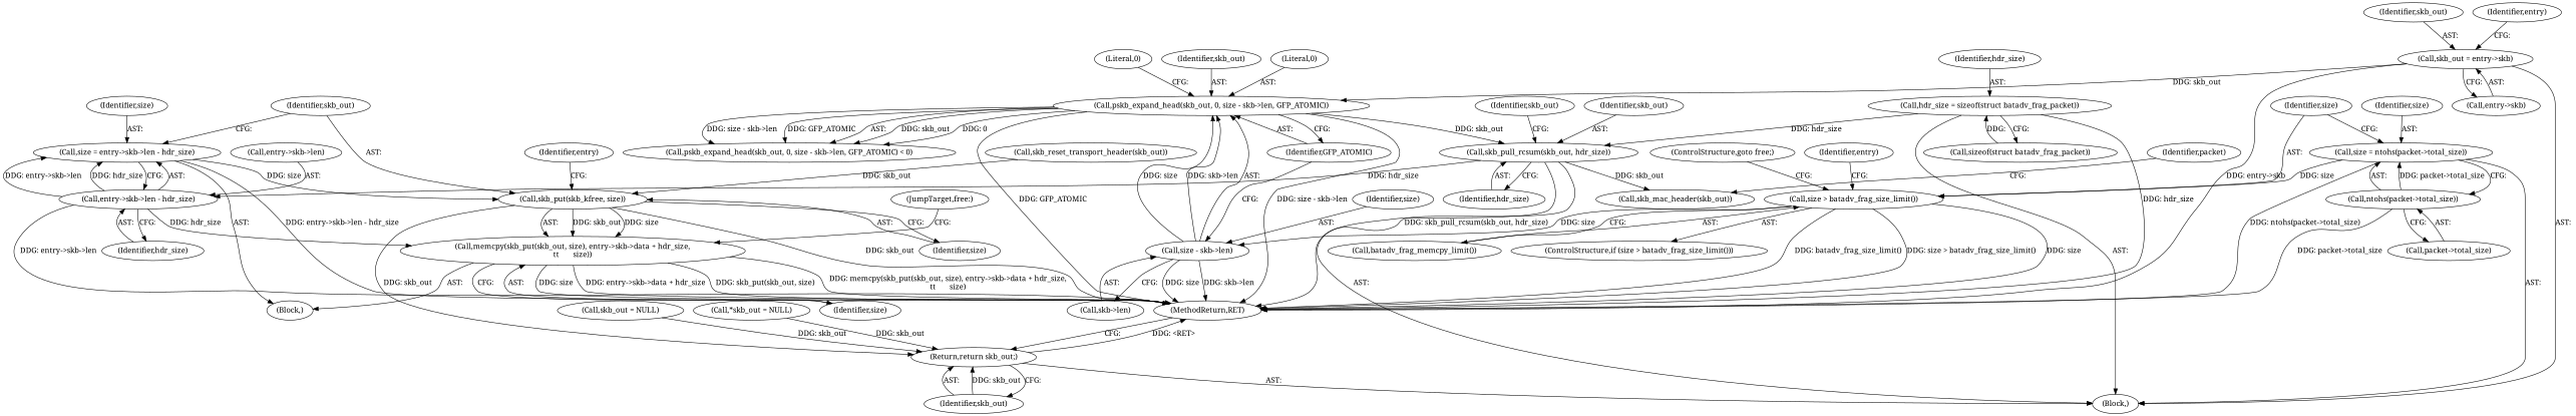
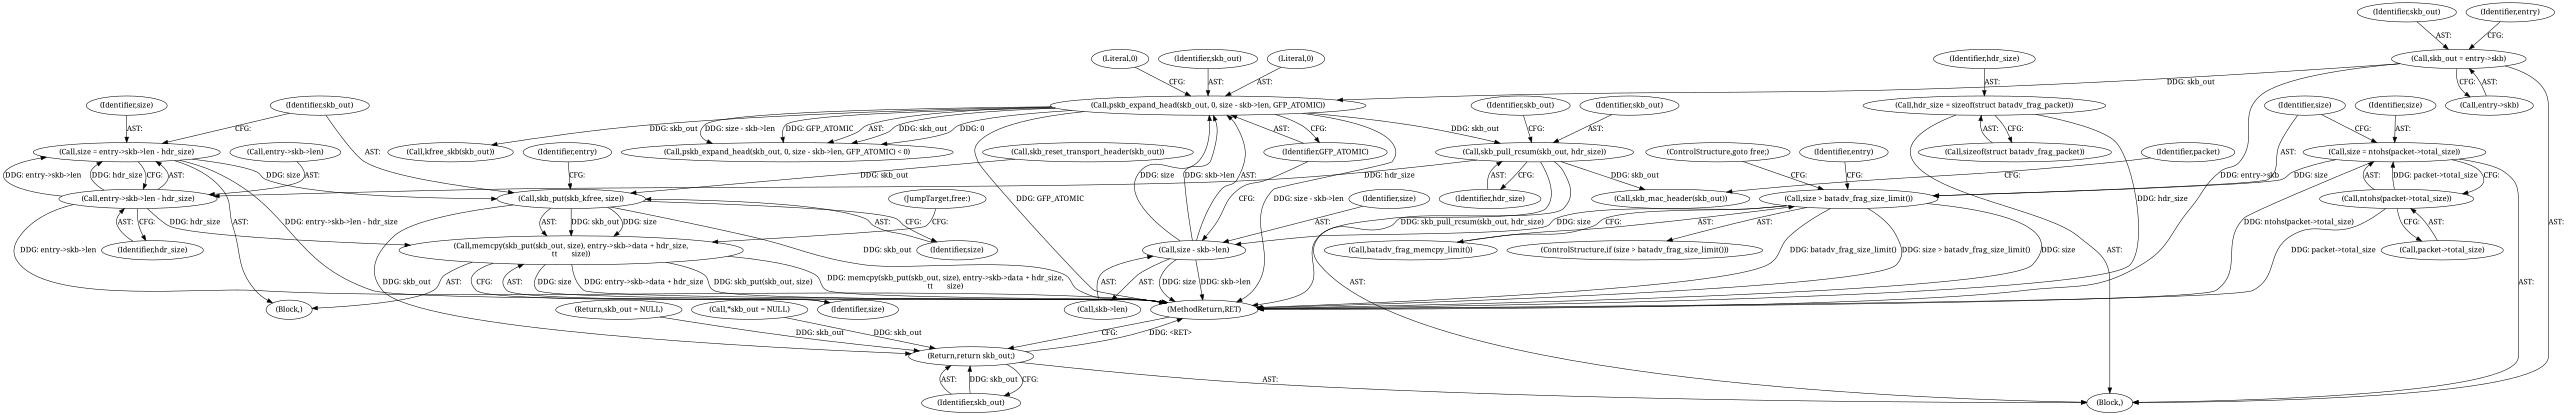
  digraph {
    fontname="Noto Serif"
    node [fontname="Noto Serif"]
    edge [fontname="Noto Serif"]
    n1 [label="(Call,size = entry->skb->len - hdr_size)"]
    n2 [label="(Call,entry->skb->len - hdr_size)"]
    n3 [label="(Call,skb_put(skb_kfree, size))"]
    n4 [label="(MethodReturn,RET)"]
    n5 [label="(Block,)"]
    n6 [label="(Call,memcpy(skb_put(skb_out, size), entry->skb->data + hdr_size,\n\t\t       size))"]
    n7 [label="(Identifier,hdr_size)"]
    n8 [label="(Return,return skb_out;)"]
    n9 [label="(Identifier,size)"]
    n10 [label="(Identifier,size)"]
    n11 [label="(Call,skb_pull_rcsum(skb_out, hdr_size))"]
    n12 [label="(Block,)"]
    n13 [label="(Identifier,hdr_size)"]
    n14 [label="(Call,skb_mac_header(skb_out))"]
    n15 [label="(Call,pskb_expand_head(skb_out, 0, size - skb->len, GFP_ATOMIC))"]
+   n16 [label="(Call,kfree_skb(skb_out))"]
    n17 [label="(Call,pskb_expand_head(skb_out, 0, size - skb->len, GFP_ATOMIC) < 0)"]
    n18 [label="(Identifier,GFP_ATOMIC)"]
    n19 [label="(Call,size - skb->len)"]
    n20 [label="(Call,skb_out = entry->skb)"]
    n21 [label="(Call,entry->skb)"]
    n22 [label="(Call,skb->len)"]
    n23 [label="(Call,size > batadv_frag_size_limit())"]
    n24 [label="(Call,batadv_frag_memcpy_limit())"]
    n25 [label="(ControlStructure,if (size > batadv_frag_size_limit()))"]
    n26 [label="(Call,size = ntohs(packet->total_size))"]
    n27 [label="(Call,ntohs(packet->total_size))"]
    n28 [label="(Call,packet->total_size)"]
    n29 [label="(Call,hdr_size = sizeof(struct batadv_frag_packet))"]
    n30 [label="(Call,sizeof(struct batadv_frag_packet))"]
    n31 [label="(Identifier,skb_out)"]
-   n32 [label="(Call,skb_out = NULL)"]
+   n32 [label="(Return,skb_out = NULL)"]
    n33 [label="(Identifier,skb_out)"]
    n34 [label="(Identifier,skb_out)"]
    n35 [label="(Identifier,hdr_size)"]
    n36 [label="(Call,entry->skb->len)"]
    n37 [label="(Identifier,skb_out)"]
    n38 [label="(ControlStructure,goto free;)"]
    n39 [label="(JumpTarget,free:)"]
    n40 [label="(Identifier,skb_out)"]
    n41 [label="(Identifier,size)"]
    n42 [label="(Call,skb_reset_transport_header(skb_out))"]
    n43 [label="(Literal,0)"]
    n44 [label="(Identifier,size)"]
    n45 [label="(Identifier,entry)"]
    n46 [label="(Identifier,size)"]
    n47 [label="(Identifier,size)"]
    n48 [label="(Identifier,skb_out)"]
    n49 [label="(Call,*skb_out = NULL)"]
    n50 [label="(Literal,0)"]
    n51 [label="(Identifier,entry)"]
    n52 [label="(Identifier,entry)"]
    n53 [label="(Identifier,packet)"]
    n1 -> n2 [label="CFG: "]
    n1 -> n3 [label="DDG: size"]
    n1 -> n4 [label="DDG: entry->skb->len - hdr_size"]
    n1 -> n5 [label="AST: "]
    n2 -> n1 [label="AST: "]
    n2 -> n1 [label="DDG: entry->skb->len"]
    n2 -> n1 [label="DDG: hdr_size"]
    n2 -> n4 [label="DDG: entry->skb->len"]
    n2 -> n6 [label="DDG: hdr_size"]
    n2 -> n7 [label="CFG: "]
    n3 -> n4 [label="DDG: skb_out"]
    n3 -> n6 [label="AST: "]
    n3 -> n6 [label="DDG: skb_out"]
    n3 -> n6 [label="DDG: size"]
    n3 -> n8 [label="DDG: skb_out"]
    n3 -> n9 [label="CFG: "]
    n4 -> n8 [label="CFG: "]
    n6 -> n4 [label="DDG: memcpy(skb_put(skb_out, size), entry->skb->data + hdr_size,\n\t\t       size)"]
    n6 -> n4 [label="DDG: size"]
    n6 -> n4 [label="DDG: entry->skb->data + hdr_size"]
    n6 -> n4 [label="DDG: skb_put(skb_out, size)"]
    n6 -> n5 [label="AST: "]
    n6 -> n10 [label="CFG: "]
    n7 -> n2 [label="AST: "]
    n8 -> n4 [label="DDG: <RET>"]
    n8 -> n12 [label="AST: "]
    n8 -> n31 [label="CFG: "]
    n9 -> n3 [label="AST: "]
    n10 -> n6 [label="AST: "]
    n11 -> n2 [label="DDG: hdr_size"]
    n11 -> n4 [label="DDG: skb_pull_rcsum(skb_out, hdr_size)"]
    n11 -> n12 [label="AST: "]
    n11 -> n13 [label="CFG: "]
    n11 -> n14 [label="DDG: skb_out"]
    n13 -> n11 [label="AST: "]
    n15 -> n4 [label="DDG: size - skb->len"]
    n15 -> n4 [label="DDG: GFP_ATOMIC"]
    n15 -> n11 [label="DDG: skb_out"]
+   n15 -> n16 [label="DDG: skb_out"]
    n15 -> n17 [label="AST: "]
    n15 -> n17 [label="DDG: skb_out"]
    n15 -> n17 [label="DDG: 0"]
    n15 -> n17 [label="DDG: size - skb->len"]
    n15 -> n17 [label="DDG: GFP_ATOMIC"]
    n15 -> n18 [label="CFG: "]
    n18 -> n15 [label="AST: "]
    n18 -> n19 [label="CFG: "]
    n19 -> n4 [label="DDG: skb->len"]
    n19 -> n4 [label="DDG: size"]
    n19 -> n15 [label="AST: "]
    n19 -> n15 [label="DDG: size"]
    n19 -> n15 [label="DDG: skb->len"]
-   n19 -> n22 [label="CFG: "]
+   n19 -> n22 [label="AST: "]
    n20 -> n4 [label="DDG: entry->skb"]
    n20 -> n12 [label="AST: "]
    n20 -> n15 [label="DDG: skb_out"]
    n20 -> n21 [label="CFG: "]
    n21 -> n20 [label="AST: "]
    n22 -> n19 [label="AST: "]
    n23 -> n4 [label="DDG: batadv_frag_size_limit()"]
    n23 -> n4 [label="DDG: size > batadv_frag_size_limit()"]
    n23 -> n4 [label="DDG: size"]
    n23 -> n19 [label="DDG: size"]
    n23 -> n24 [label="CFG: "]
    n23 -> n25 [label="AST: "]
    n24 -> n23 [label="AST: "]
    n26 -> n4 [label="DDG: ntohs(packet->total_size)"]
    n26 -> n12 [label="AST: "]
    n26 -> n23 [label="DDG: size"]
    n26 -> n27 [label="CFG: "]
    n27 -> n4 [label="DDG: packet->total_size"]
    n27 -> n26 [label="AST: "]
    n27 -> n26 [label="DDG: packet->total_size"]
    n27 -> n28 [label="CFG: "]
    n28 -> n27 [label="AST: "]
    n29 -> n4 [label="DDG: hdr_size"]
-   n29 -> n11 [label="DDG: hdr_size"]
    n29 -> n12 [label="AST: "]
    n29 -> n30 [label="CFG: "]
-   n30 -> n29 [label="DDG: "]
+   n30 -> n29 [label="AST: "]
    n31 -> n8 [label="AST: "]
    n31 -> n8 [label="DDG: skb_out"]
    n32 -> n8 [label="DDG: skb_out"]
    n33 -> n1 [label="CFG: "]
    n33 -> n3 [label="AST: "]
    n34 -> n15 [label="AST: "]
    n35 -> n29 [label="AST: "]
    n36 -> n2 [label="AST: "]
    n37 -> n20 [label="AST: "]
    n38 -> n23 [label="CFG: "]
    n39 -> n6 [label="CFG: "]
    n40 -> n11 [label="CFG: "]
    n41 -> n23 [label="AST: "]
    n41 -> n26 [label="CFG: "]
    n42 -> n3 [label="DDG: skb_out"]
    n43 -> n15 [label="AST: "]
    n44 -> n1 [label="AST: "]
    n45 -> n23 [label="CFG: "]
    n46 -> n26 [label="AST: "]
    n47 -> n19 [label="AST: "]
    n48 -> n11 [label="AST: "]
    n49 -> n8 [label="DDG: skb_out"]
    n50 -> n15 [label="CFG: "]
    n51 -> n20 [label="CFG: "]
    n52 -> n3 [label="CFG: "]
    n53 -> n14 [label="CFG: "]
  }
